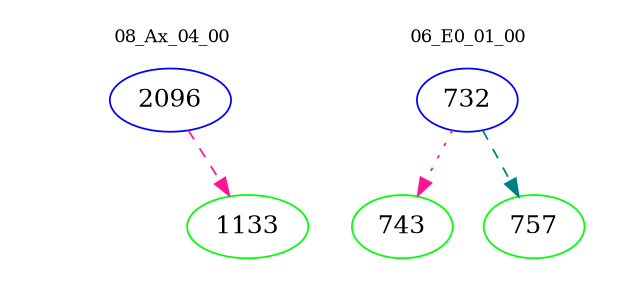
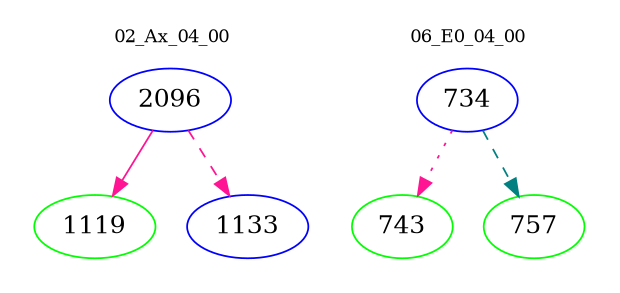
  digraph {
    node [color=blue]
    edge [color=deeppink style=dashed]
    n1 [label=2096]
-   n3 [color=green label=1133]
-   n4 [label=732]
+   n2 [color=green label=1119]
+   n3 [label=1133]
+   n4 [label=734]
    n5 [color=green label=743]
    n6 [color=green label=757]
    subgraph cluster_1 {
      color=white
      fontsize=10
-     label="08_Ax_04_00"
+     label="02_Ax_04_00"
      n1
+     n2
      n3
    }
    subgraph cluster_2 {
      color=white
      fontsize=10
-     label="06_E0_01_00"
+     label="06_E0_04_00"
      n4
      n5
      n6
    }
+   n1 -> n2 [style=solid]
    n1 -> n3
    n4 -> n5 [style=dotted]
    n4 -> n6 [color=teal]
  }
